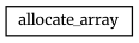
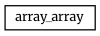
  digraph {
    rankdir=LR
    fontname=Merriweather
-   n1 [color=black fillcolor=white fontname=Merriweather fontsize=10 height=0.2 label=allocate_array shape=record style=filled width=0.4]
+   n1 [color=black fillcolor=white fontname=Merriweather fontsize=10 height=0.2 label=array_array shape=record style=filled width=0.4]
  }
